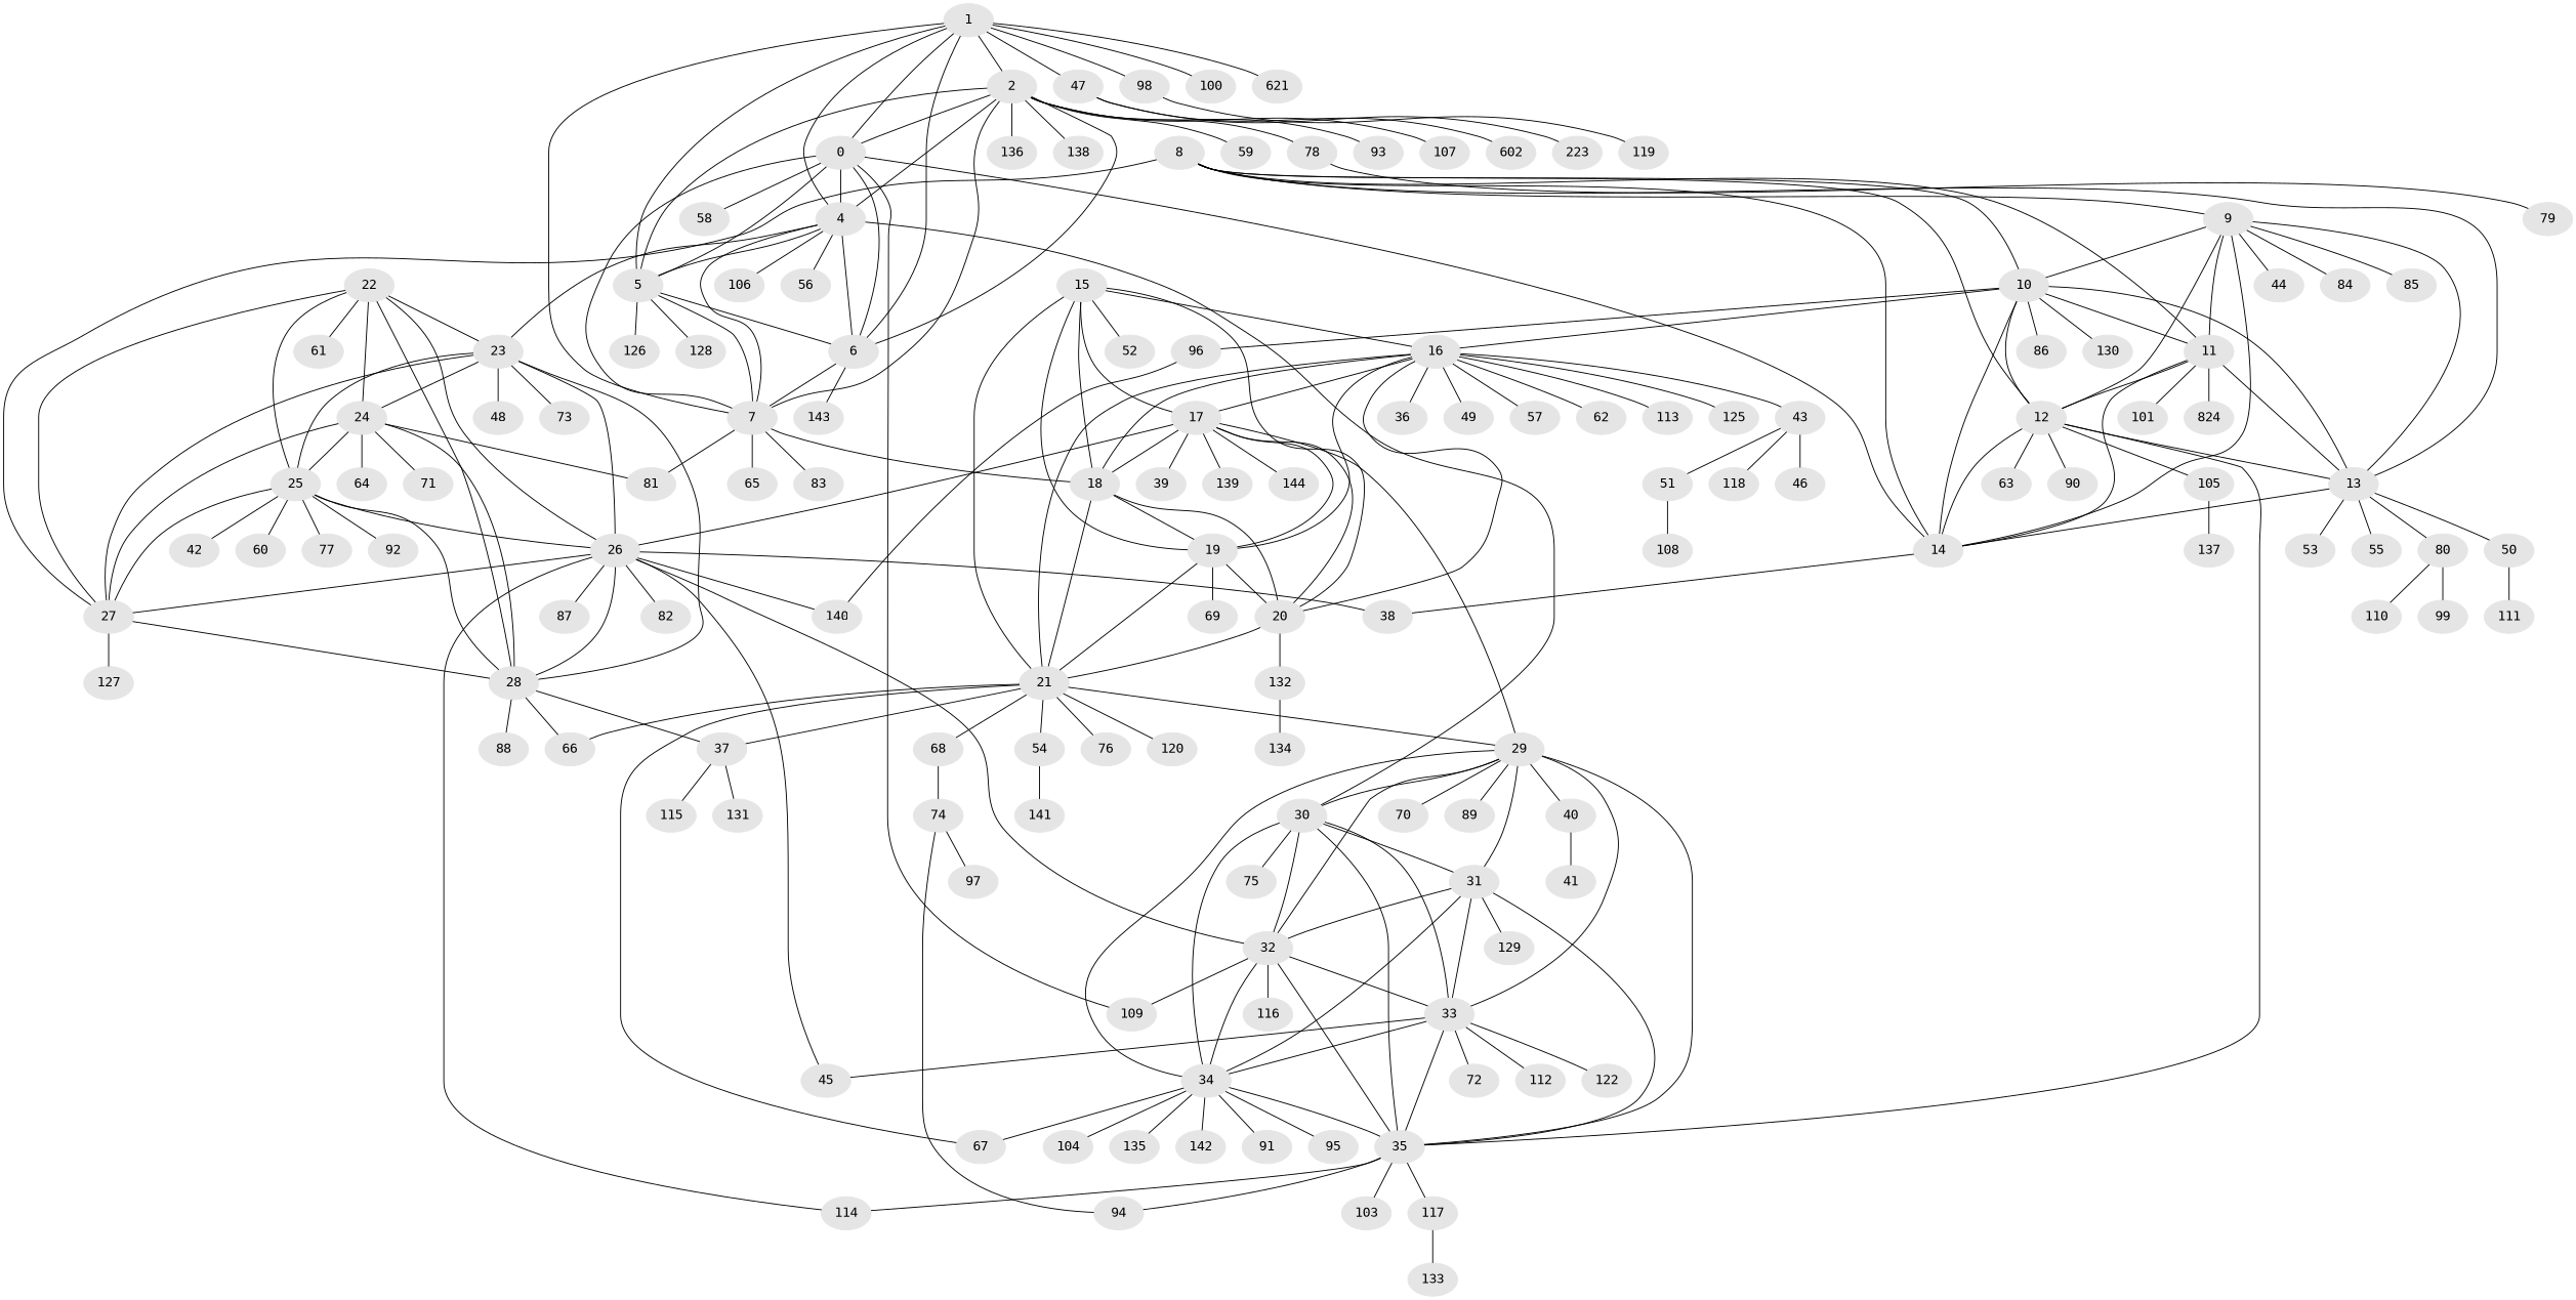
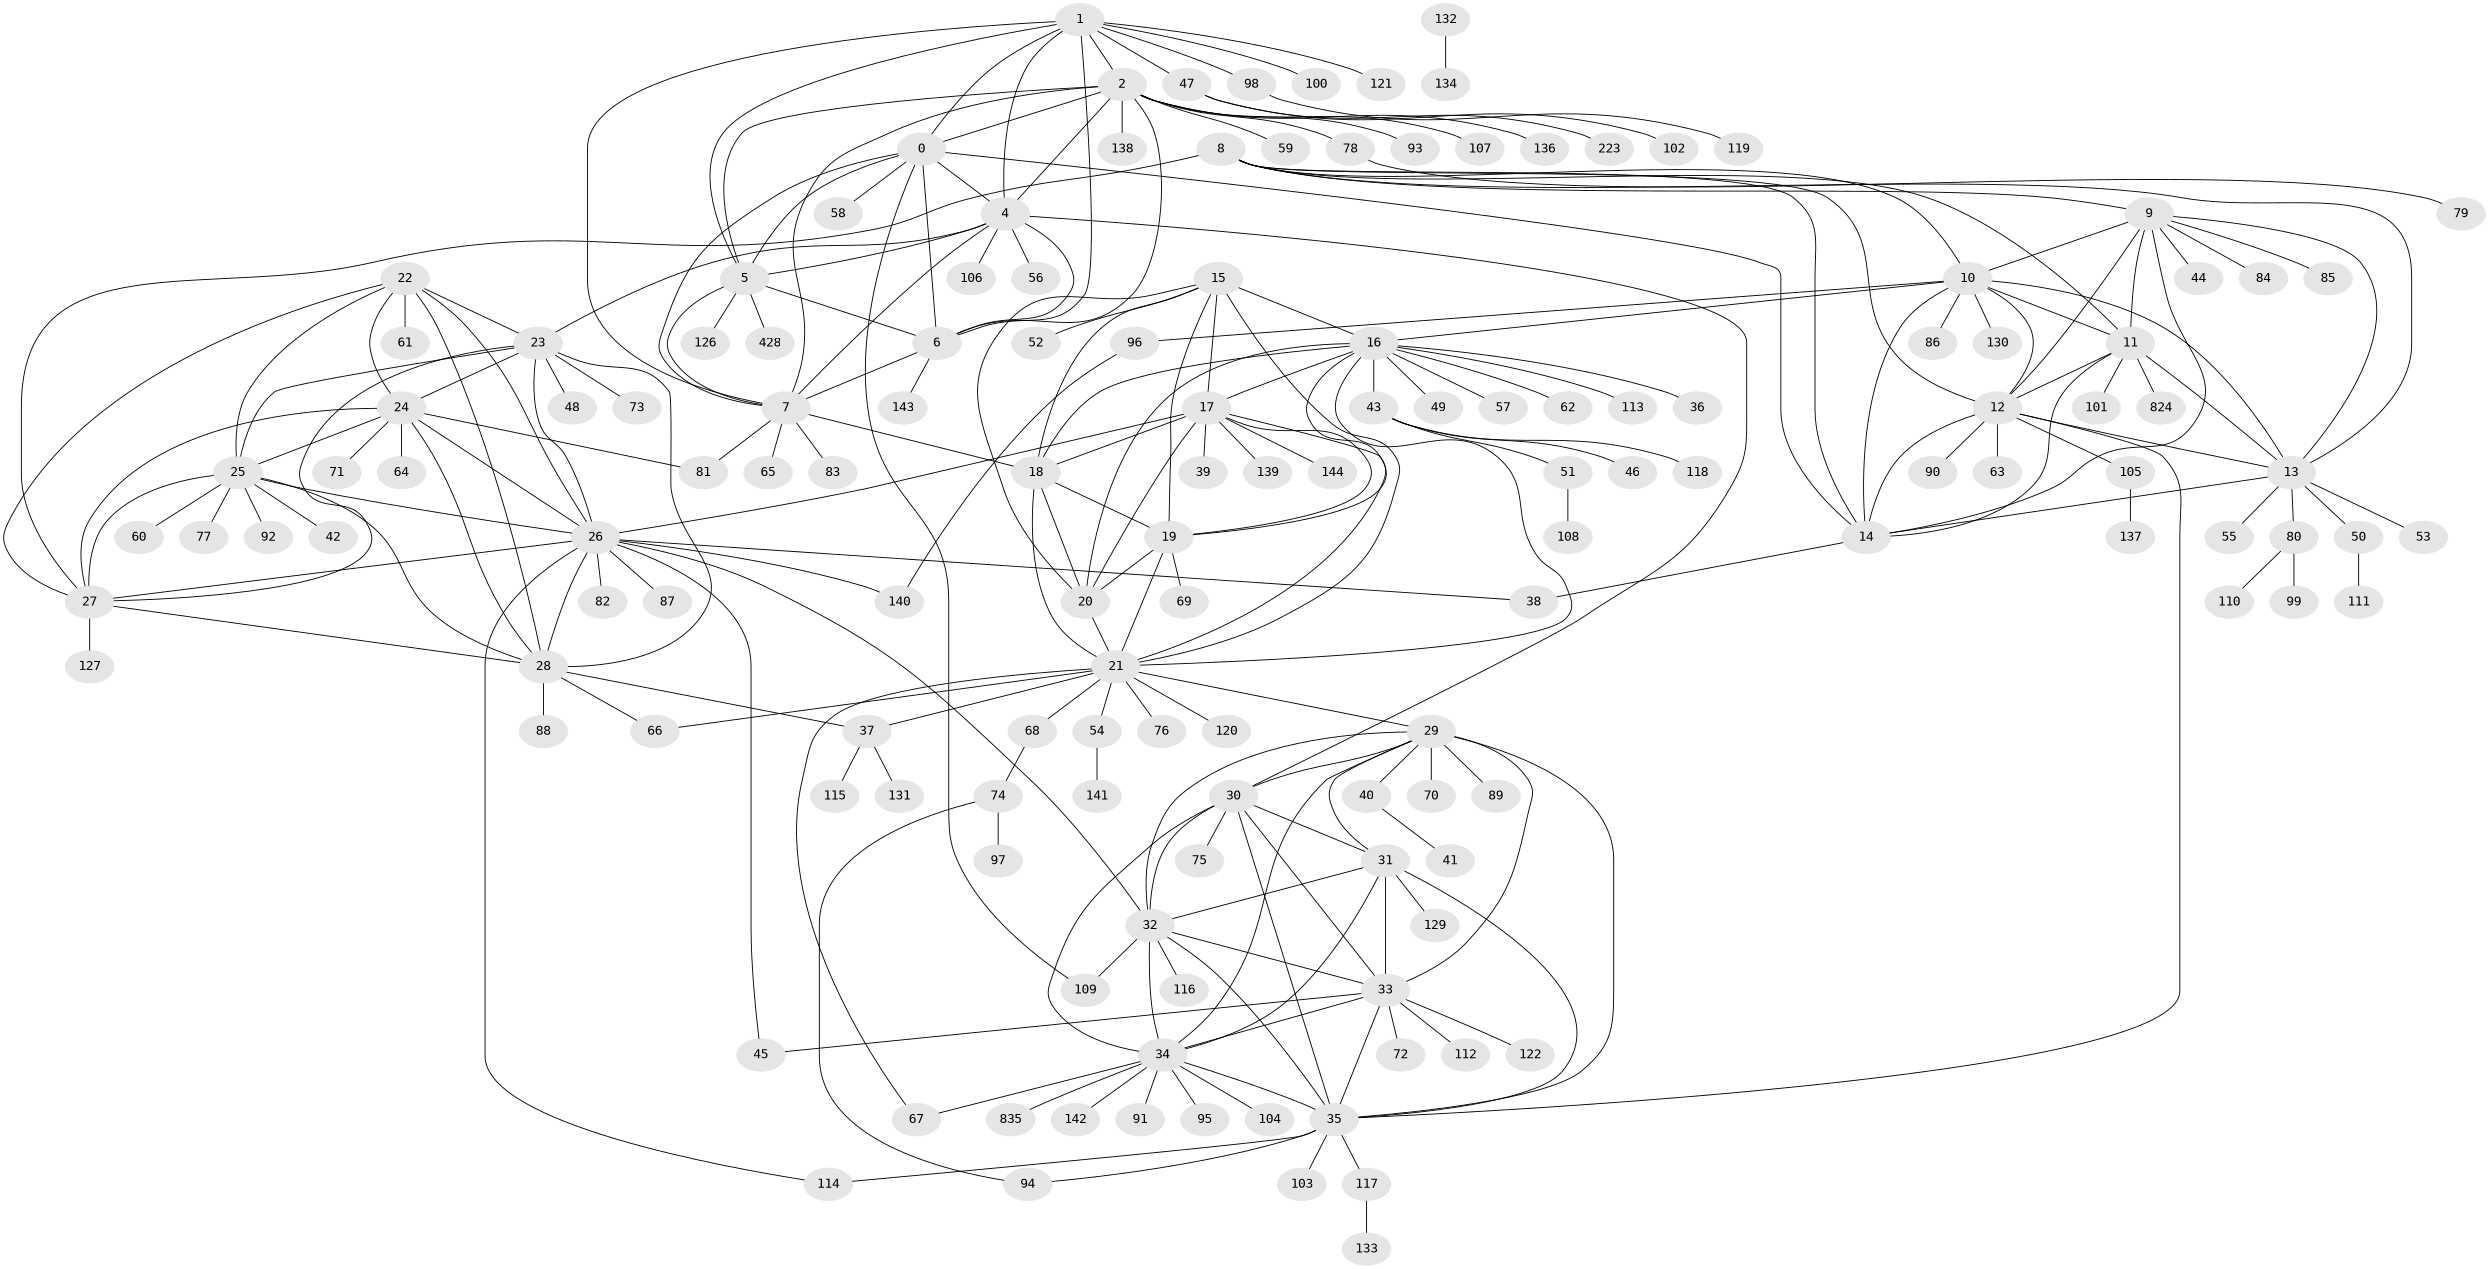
  graph {
    fontname="DejaVu Sans Mono"
    node [color=gray90 fontname="DejaVu Sans Mono" style=filled]
    edge [fontname="DejaVu Sans Mono"]
    1
    2
    n3 [label=0]
    4
    5
    6
    7
    47
    98
    100
-   121 [label=621]
+   121
    59
    78
    93
    107
    136
    138
    14
    58
    109
    23
    30
    56
    106
    126
-   128
+   128 [label=428]
    143
    18
    65
    81
    83
-   102 [label=602]
+   102
    n33 [label=223]
    119
    79
    38
    27
    26
    24
    25
    28
    48
    73
    35
    32
    31
    33
    34
    75
    19
    20
    21
    8
    9
    10
    11
    12
    13
    44
    84
    85
    16
    86
    96
    130
    101
    n67 [label=824]
    63
    90
    105
    50
    53
    55
    80
    127
    17
    36
    43
    49
    57
    62
    113
-   125
    140
    114
    94
    103
    117
    137
    111
    99
    110
    15
    52
    39
    139
    144
    69
    132
    29
    37
    54
    66
    67
    68
    76
    120
    46
    51
    118
    45
    82
    87
    134
    40
    70
    89
    115
    131
    141
    74
    22
    61
    64
    71
    42
    60
    77
    92
    88
    116
    129
    72
    112
    122
    91
    95
    104
-   135
+   135 [label=835]
    142
    41
    133
    108
    97
    1 -- 2
    1 -- n3
    1 -- 4
    1 -- 5
    1 -- 6
    1 -- 7
    1 -- 47
    1 -- 98
    1 -- 100
    1 -- 121
    2 -- n3
    2 -- 4
    2 -- 5
    2 -- 6
    2 -- 7
    2 -- 59
    2 -- 78
    2 -- 93
    2 -- 107
    2 -- 136
    2 -- 138
    n3 -- 4
    n3 -- 5
    n3 -- 6
    n3 -- 7
    n3 -- 14
    n3 -- 58
    n3 -- 109
    4 -- 5
    4 -- 6
    4 -- 7
    4 -- 23
    4 -- 30
    4 -- 56
    4 -- 106
    5 -- 6
    5 -- 7
    5 -- 126
    5 -- 128
    6 -- 7
    6 -- 143
    7 -- 18
    7 -- 65
    7 -- 81
    7 -- 83
    47 -- 102
    47 -- n33
    98 -- 119
    78 -- 79
    14 -- 38
    23 -- 27
    23 -- 26
    23 -- 24
    23 -- 25
    23 -- 28
    23 -- 48
    23 -- 73
    30 -- 35
    30 -- 32
    30 -- 31
    30 -- 33
    30 -- 34
    30 -- 75
    18 -- 19
    18 -- 20
    18 -- 21
    27 -- 28
    27 -- 127
    26 -- 38
    26 -- 27
    26 -- 28
    26 -- 32
    26 -- 140
    26 -- 114
    26 -- 45
    26 -- 82
    26 -- 87
    24 -- 81
    24 -- 27
+   24 -- 26
    24 -- 25
    24 -- 28
    24 -- 64
    24 -- 71
    25 -- 27
    25 -- 26
    25 -- 28
    25 -- 42
    25 -- 60
    25 -- 77
    25 -- 92
    28 -- 37
    28 -- 66
    28 -- 88
    35 -- 114
    35 -- 94
    35 -- 103
    35 -- 117
    32 -- 109
    32 -- 35
    32 -- 33
    32 -- 34
    32 -- 116
    31 -- 35
    31 -- 32
    31 -- 33
    31 -- 34
    31 -- 129
    33 -- 35
    33 -- 34
    33 -- 45
    33 -- 72
    33 -- 112
    33 -- 122
    34 -- 35
    34 -- 67
    34 -- 91
    34 -- 95
    34 -- 104
    34 -- 135
    34 -- 142
    19 -- 20
    19 -- 21
    19 -- 69
    20 -- 21
-   20 -- 132
    21 -- 29
    21 -- 37
    21 -- 54
    21 -- 66
    21 -- 67
    21 -- 68
    21 -- 76
    21 -- 120
    8 -- 14
    8 -- 27
    8 -- 9
    8 -- 10
    8 -- 11
    8 -- 12
    8 -- 13
    9 -- 14
    9 -- 10
    9 -- 11
    9 -- 12
    9 -- 13
    9 -- 44
    9 -- 84
    9 -- 85
    10 -- 14
    10 -- 11
    10 -- 12
    10 -- 13
    10 -- 16
    10 -- 86
    10 -- 96
    10 -- 130
    11 -- 14
    11 -- 12
    11 -- 13
    11 -- 101
    11 -- n67
    12 -- 14
    12 -- 35
    12 -- 13
    12 -- 63
    12 -- 90
    12 -- 105
    13 -- 14
    13 -- 50
    13 -- 53
    13 -- 55
    13 -- 80
    16 -- 18
    16 -- 19
    16 -- 20
    16 -- 21
    16 -- 17
    16 -- 36
    16 -- 43
    16 -- 49
    16 -- 57
    16 -- 62
    16 -- 113
-   16 -- 125
    96 -- 140
    105 -- 137
    50 -- 111
    80 -- 99
    80 -- 110
    17 -- 18
    17 -- 26
    17 -- 19
    17 -- 20
-   17 -- 29
+   17 -- 21
    17 -- 39
    17 -- 139
    17 -- 144
    43 -- 46
    43 -- 51
    43 -- 118
    117 -- 133
    15 -- 18
    15 -- 19
    15 -- 20
    15 -- 21
    15 -- 16
    15 -- 17
    15 -- 52
    132 -- 134
    29 -- 30
    29 -- 35
    29 -- 32
    29 -- 31
    29 -- 33
    29 -- 34
    29 -- 40
    29 -- 70
    29 -- 89
    37 -- 115
    37 -- 131
    54 -- 141
    68 -- 74
    51 -- 108
    40 -- 41
    74 -- 94
    74 -- 97
    22 -- 23
    22 -- 27
    22 -- 26
    22 -- 24
    22 -- 25
    22 -- 28
    22 -- 61
  }
